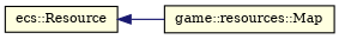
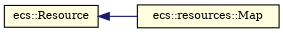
  digraph {
    rankdir=LR
    fontname="DejaVu Serif"
    node [color=black fillcolor=lightyellow fontname="DejaVu Serif" fontsize=10 shape=record style=filled]
-   n1 [fontcolor=black height=0.2 label="game::resources::Map" width=0.4]
+   n1 [fontcolor=black height=0.2 label="ecs::resources::Map" width=0.4]
    n2 [height=0.2 label="ecs::Resource" width=0.4]
    n2 -> n1 [color=midnightblue dir=back fontname="DejaVu Serif" fontsize=10 labelfontname=Helvetica labelfontsize=10 style=solid]
  }
